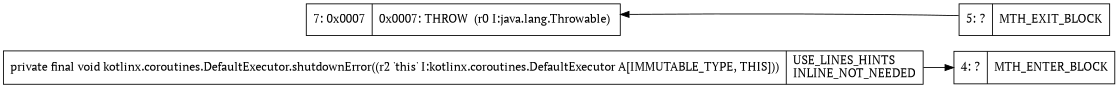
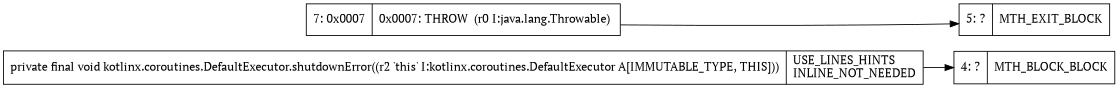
  digraph {
    fontname="PT Serif"
    rankdir=LR
    node [fontname="PT Serif" shape=record]
    edge [fontname="PT Serif"]
-   n1 [label="{4\:\ ?|MTH_ENTER_BLOCK\l}"]
+   n1 [label="{4\:\ ?|MTH_BLOCK_BLOCK\l}"]
    n2 [label="{7\:\ 0x0007|0x0007: THROW  (r0 I:java.lang.Throwable) \l}"]
    n3 [label="{5\:\ ?|MTH_EXIT_BLOCK\l}"]
    n4 [label="{private final void kotlinx.coroutines.DefaultExecutor.shutdownError((r2 'this' I:kotlinx.coroutines.DefaultExecutor A[IMMUTABLE_TYPE, THIS]))  | USE_LINES_HINTS\lINLINE_NOT_NEEDED\l}"]
-   n3 -> n2
+   n2 -> n3
    n4 -> n1
  }
